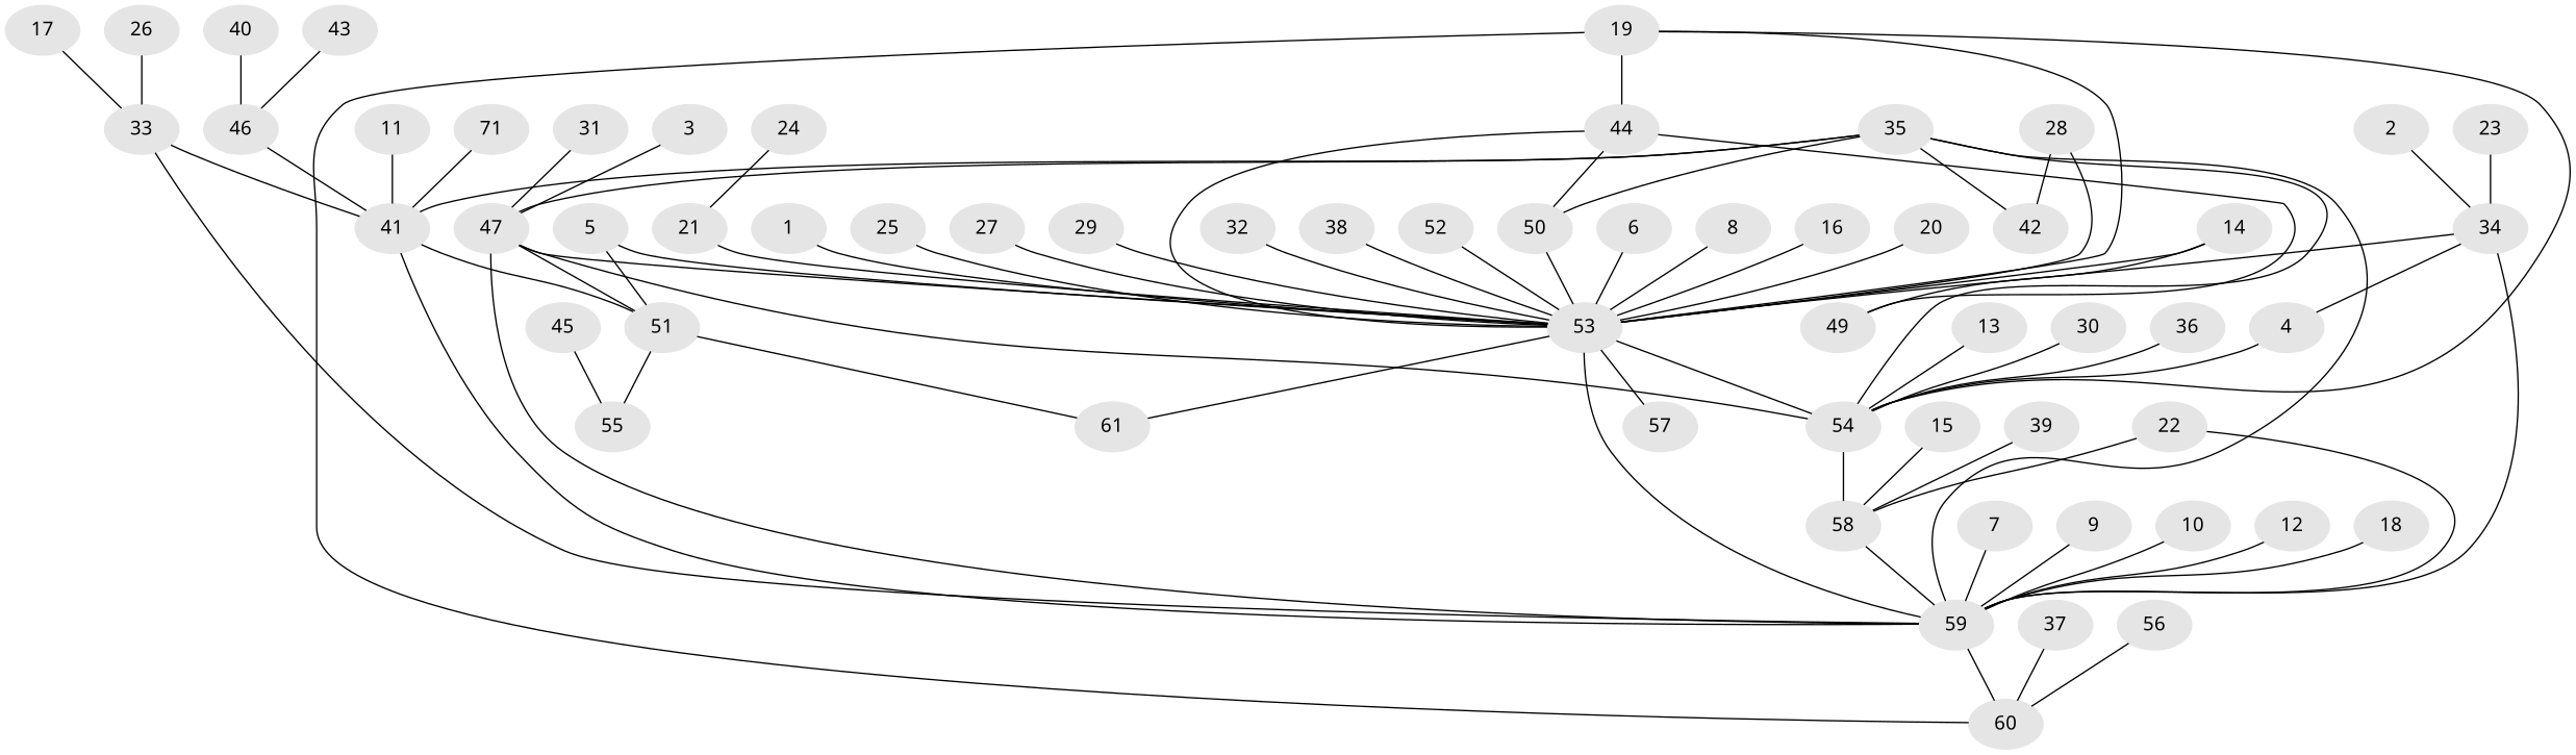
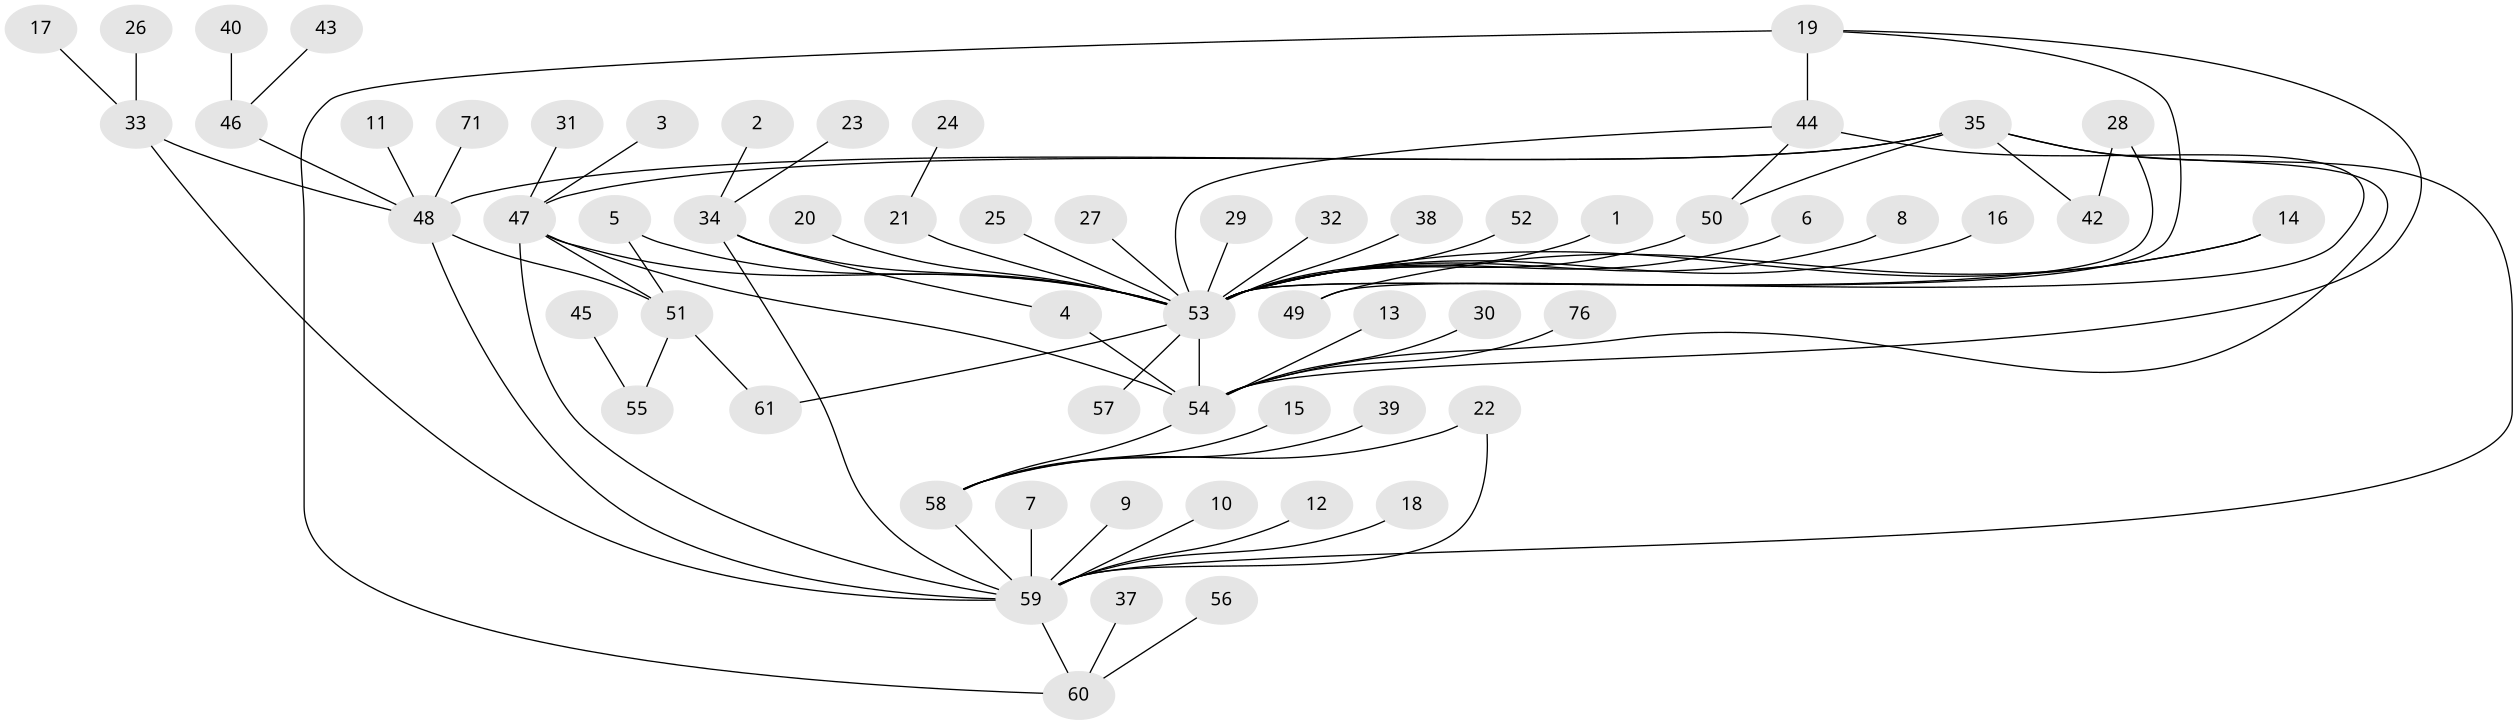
  graph {
    fontname="Noto Sans"
    node [color=gray90 fontname="Noto Sans" style=filled]
    edge [fontname="Noto Sans" weight=1.0]
    1
    53
    54
    59
    61
    57
    2
    34
    4
    3
    47
    51
    58
    5
    55
    6
    7
    60
    8
    9
    10
    11
-   48 [label=41]
+   48
    12
    13
    14
    49
    15
    16
    17
    33
    18
    19
    44
    50
    20
    21
    22
    23
    24
    25
    26
    27
    28
    42
    29
    30
    31
    32
    35
-   36
+   36 [label=76]
    37
    38
    39
    40
    46
    n57 [label=71]
    43
    45
    52
    56
    1 -- 53
    53 -- 54 [weight=3.0]
-   53 -- 59
    53 -- 61
    53 -- 57
    54 -- 58
    59 -- 60
    2 -- 34
    34 -- 53 [weight=2.0]
    34 -- 59
    34 -- 4
    4 -- 54
    3 -- 47
    47 -- 53 [weight=2.0]
    47 -- 54
    47 -- 59
    47 -- 51
    51 -- 61
    51 -- 55
    58 -- 59
    5 -- 53
    5 -- 51
    6 -- 53
    7 -- 59
    8 -- 53
    9 -- 59
    10 -- 59
    11 -- 48
    48 -- 59
    48 -- 51
    12 -- 59
    13 -- 54
    14 -- 53 [weight=2.0]
    14 -- 49
    15 -- 58
    16 -- 53
    17 -- 33
    33 -- 59
    33 -- 48
    18 -- 59
    19 -- 53
    19 -- 54
    19 -- 60
    19 -- 44 [weight=2.0]
    44 -- 53
    44 -- 49
    44 -- 50
    50 -- 53
    20 -- 53
    21 -- 53
    22 -- 59
    22 -- 58
    23 -- 34
    24 -- 21
    25 -- 53
    26 -- 33
    27 -- 53
    28 -- 53
    28 -- 42
    29 -- 53
    30 -- 54
    31 -- 47
    32 -- 53
    35 -- 54
    35 -- 59
    35 -- 47
    35 -- 48
    35 -- 50
    35 -- 42
    36 -- 54
    37 -- 60
    38 -- 53
    39 -- 58
    40 -- 46
    46 -- 48
    n57 -- 48
    43 -- 46
    45 -- 55
    52 -- 53
    56 -- 60
  }
